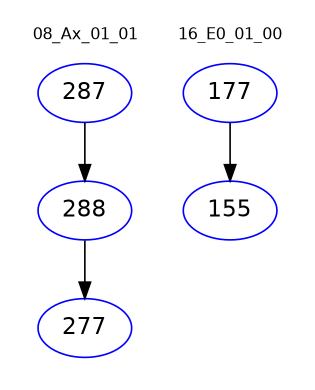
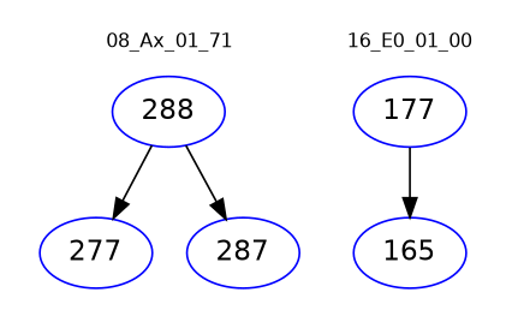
  digraph {
    fontname="DejaVu Sans"
    node [color=blue fontname="DejaVu Sans"]
    edge [color=black fontname="DejaVu Sans"]
    n1 [label=288]
    n2 [label=277]
    n3 [label=287]
    n4 [label=177]
-   n5 [label=155]
+   n5 [label=165]
    subgraph cluster_1 {
      color=white
      fontsize=10
-     label="08_Ax_01_01"
+     label="08_Ax_01_71"
      n1
      n2
      n3
    }
    subgraph cluster_2 {
      color=white
      fontsize=10
      label="16_E0_01_00"
      n4
      n5
    }
    n1 -> n2
-   n3 -> n1
+   n1 -> n3
    n4 -> n5
  }
